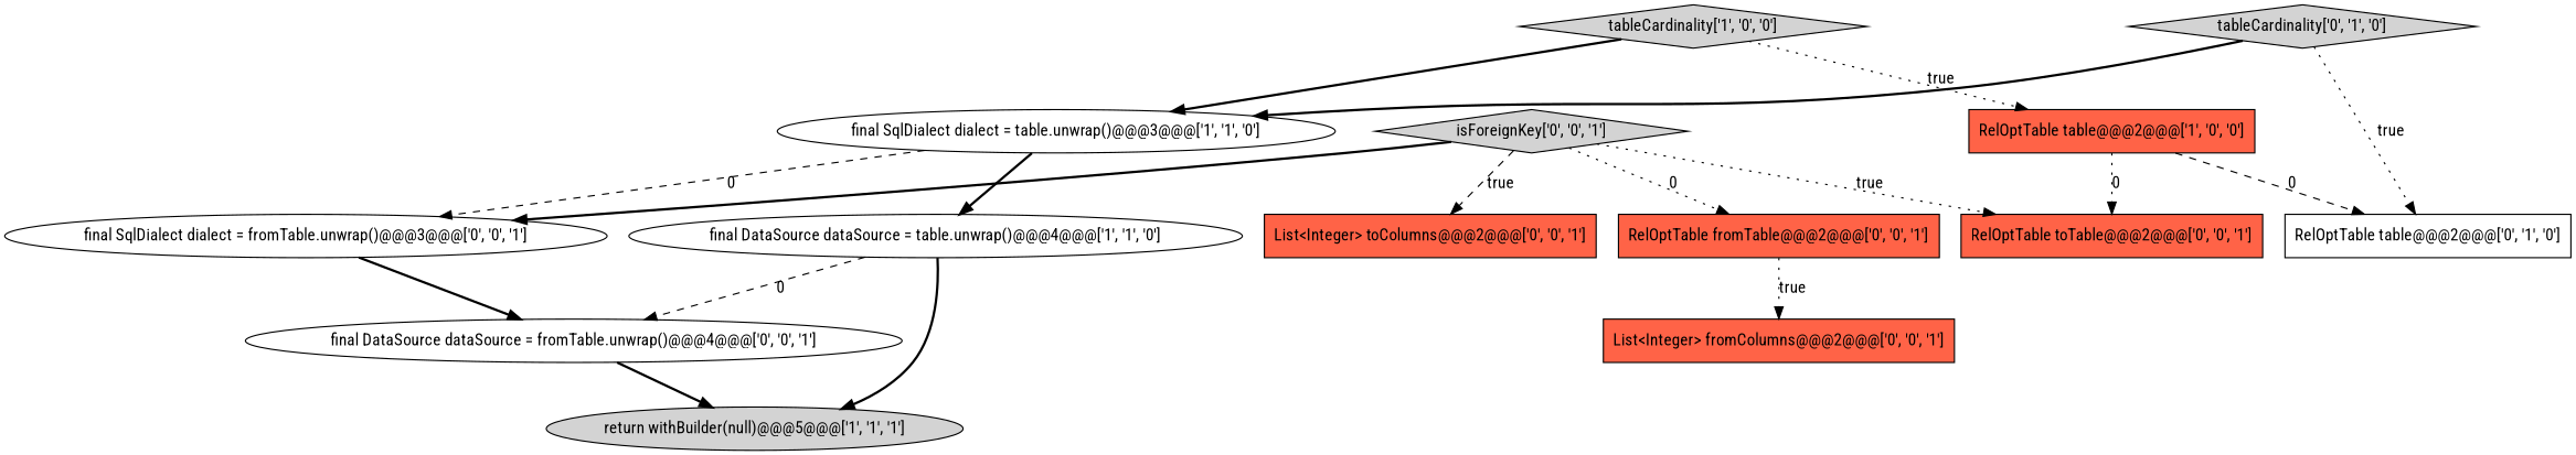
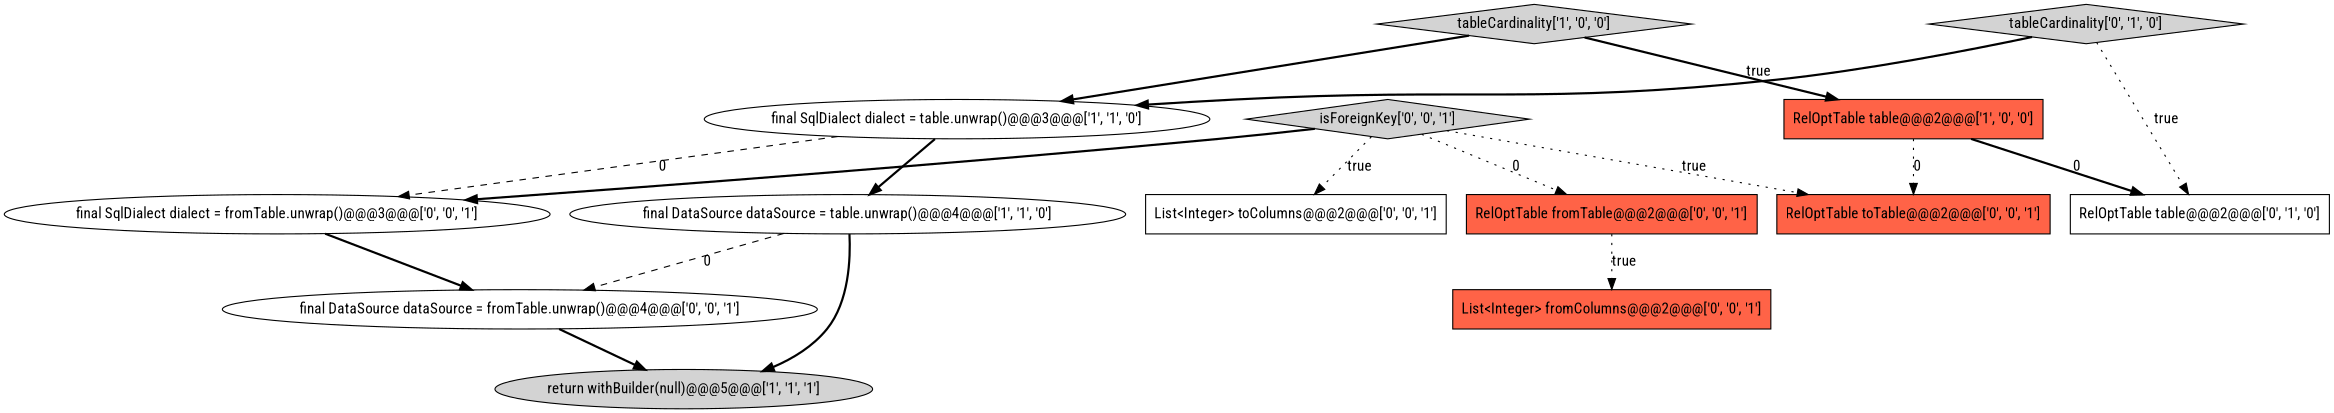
  digraph {
    fontname="Roboto Condensed"
    node [fillcolor=white fontname="Roboto Condensed" shape=box style=filled]
    edge [fontname="Roboto Condensed" style=bold]
    n1 [label="final SqlDialect dialect = fromTable.unwrap()@@@3@@@['0', '0', '1']" shape=ellipse]
    n2 [label="final DataSource dataSource = fromTable.unwrap()@@@4@@@['0', '0', '1']" shape=ellipse]
    n3 [fillcolor=lightgray label="return withBuilder(null)@@@5@@@['1', '1', '1']" shape=ellipse]
    n4 [fillcolor=tomato label="RelOptTable toTable@@@2@@@['0', '0', '1']"]
    n5 [fillcolor=lightgray label="tableCardinality['0', '1', '0']" shape=diamond]
    n6 [label="final SqlDialect dialect = table.unwrap()@@@3@@@['1', '1', '0']" shape=ellipse]
    n7 [label="RelOptTable table@@@2@@@['0', '1', '0']"]
    n8 [label="final DataSource dataSource = table.unwrap()@@@4@@@['1', '1', '0']" shape=ellipse]
    n9 [fillcolor=tomato label="List<Integer> fromColumns@@@2@@@['0', '0', '1']"]
    n10 [fillcolor=tomato label="RelOptTable table@@@2@@@['1', '0', '0']"]
    n11 [fillcolor=lightgray label="isForeignKey['0', '0', '1']" shape=diamond]
    n12 [fillcolor=tomato label="RelOptTable fromTable@@@2@@@['0', '0', '1']"]
-   n13 [fillcolor=tomato label="List<Integer> toColumns@@@2@@@['0', '0', '1']"]
+   n13 [label="List<Integer> toColumns@@@2@@@['0', '0', '1']"]
    n14 [fillcolor=lightgray label="tableCardinality['1', '0', '0']" shape=diamond]
    n1 -> n2
    n2 -> n3
    n5 -> n6
    n5 -> n7 [label=true style=dotted]
    n6 -> n1 [label=0 style=dashed]
    n6 -> n8
    n8 -> n2 [label=0 style=dashed]
    n8 -> n3
    n10 -> n4 [label=0 style=dotted]
-   n10 -> n7 [label=0 style=dashed]
+   n10 -> n7 [label=0]
    n11 -> n1
    n11 -> n4 [label=true style=dotted]
    n11 -> n12 [label=0 style=dotted]
-   n11 -> n13 [label=true style=dashed]
+   n11 -> n13 [label=true style=dotted]
    n12 -> n9 [label=true style=dotted]
    n14 -> n6
-   n14 -> n10 [label=true style=dotted]
+   n14 -> n10 [label=true]
  }
